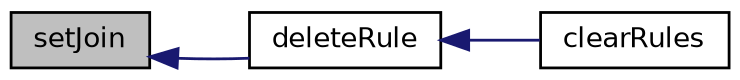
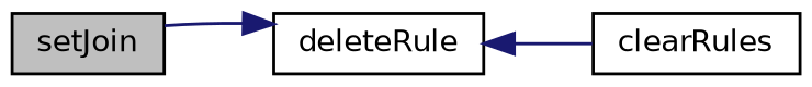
  digraph {
    rankdir=LR
    node [color=black fillcolor=white fontname=Helvetica fontsize=10 shape=record style=filled]
    edge [color=midnightblue dir=back fontname=Helvetica fontsize=10 labelfontname=Helvetica labelfontsize=10 style=solid]
    n1 [fillcolor=grey75 fontcolor=black height=0.2 label=setJoin width=0.4]
    n2 [height=0.2 label=deleteRule width=0.4]
    n3 [height=0.2 label=clearRules width=0.4]
-   n1 -> n2
+   n2 -> n1
    n2 -> n3
  }
